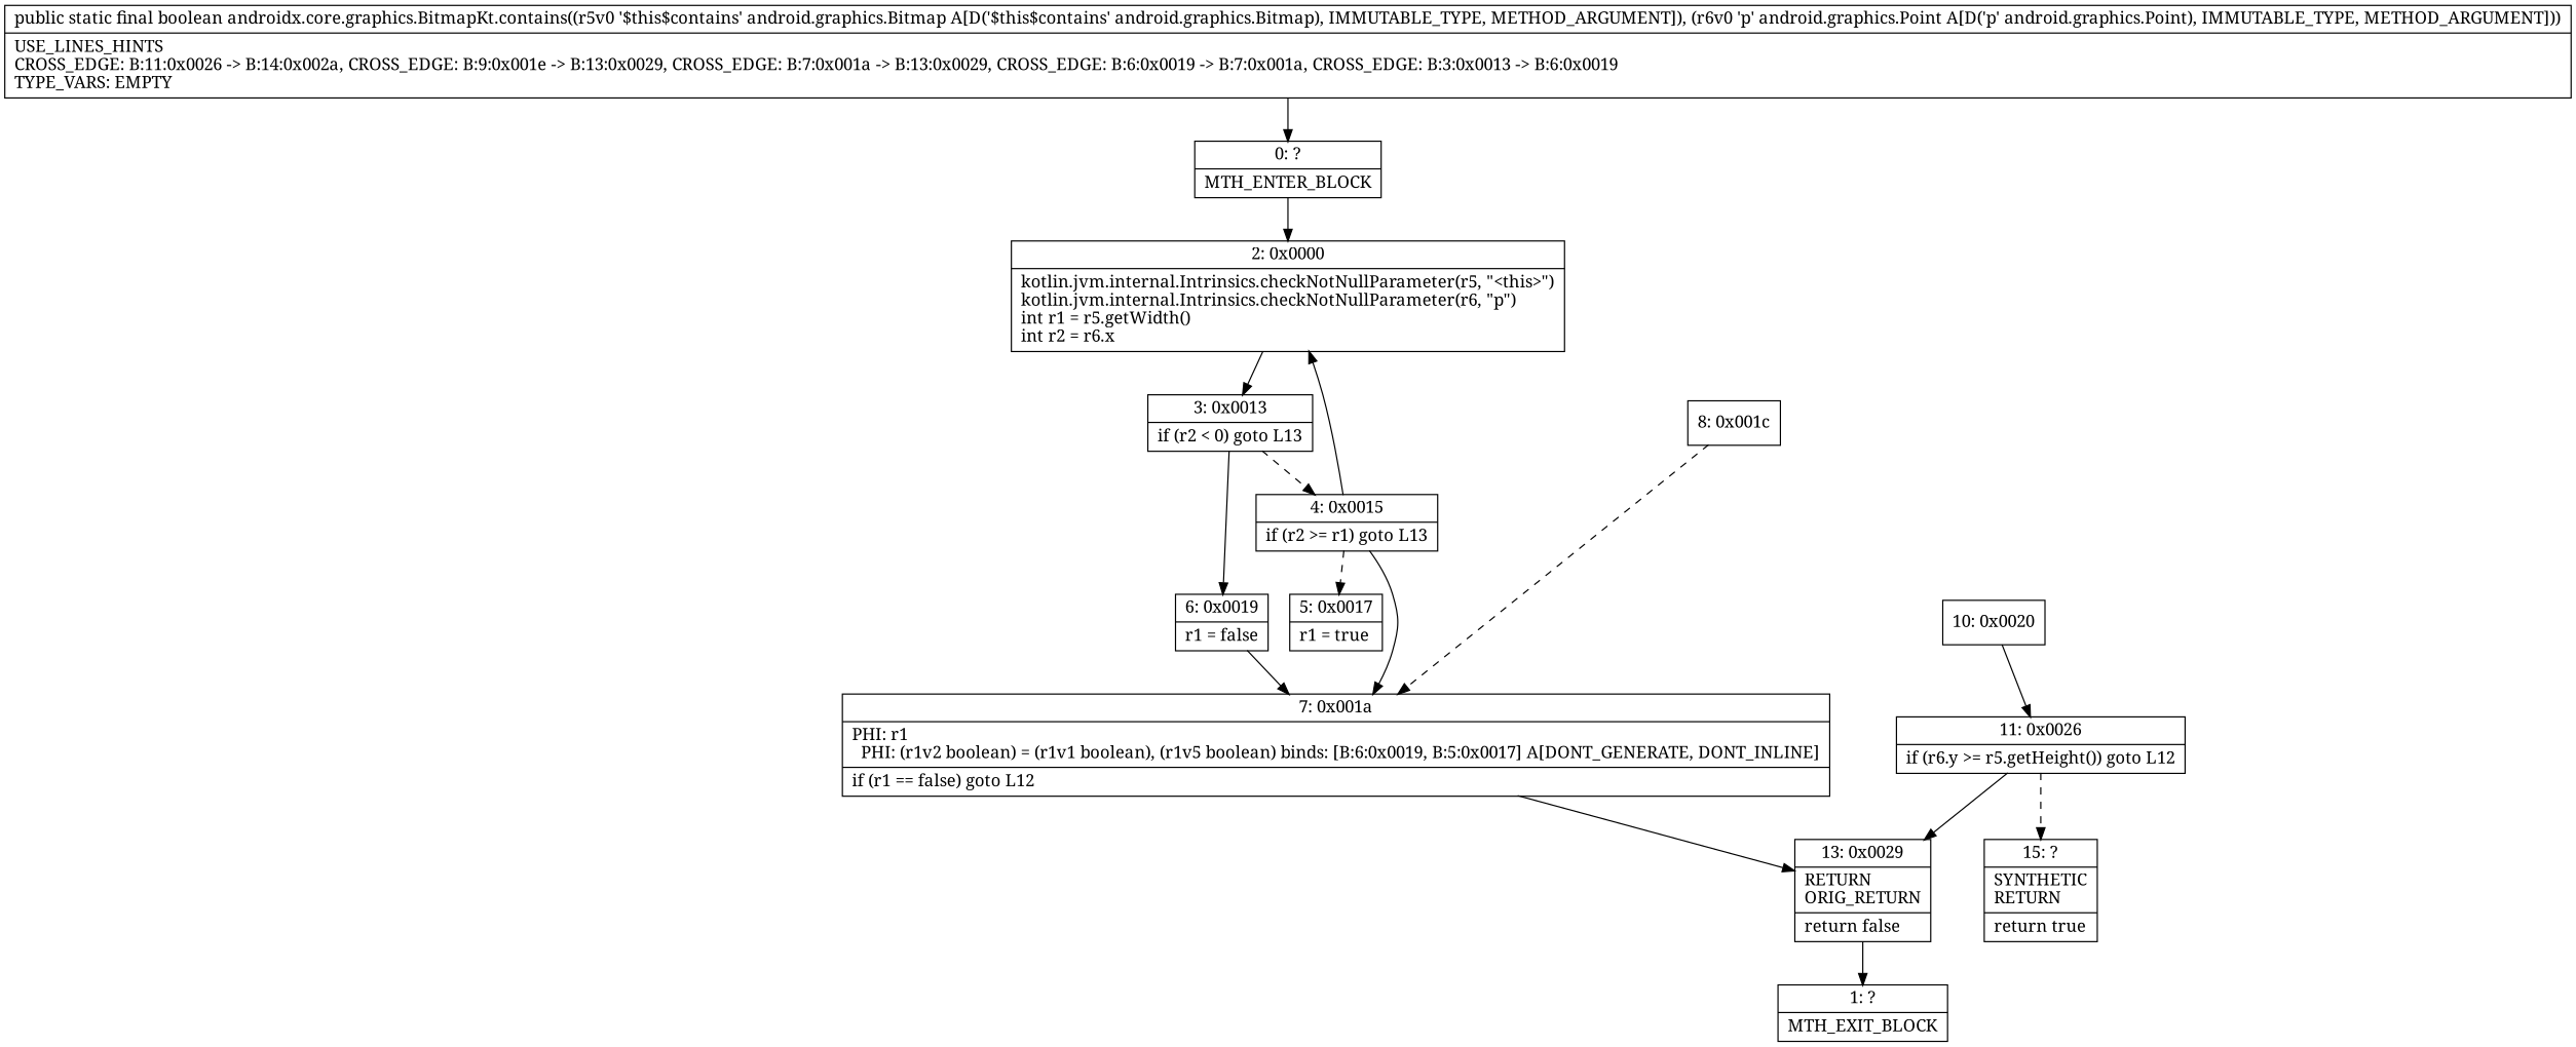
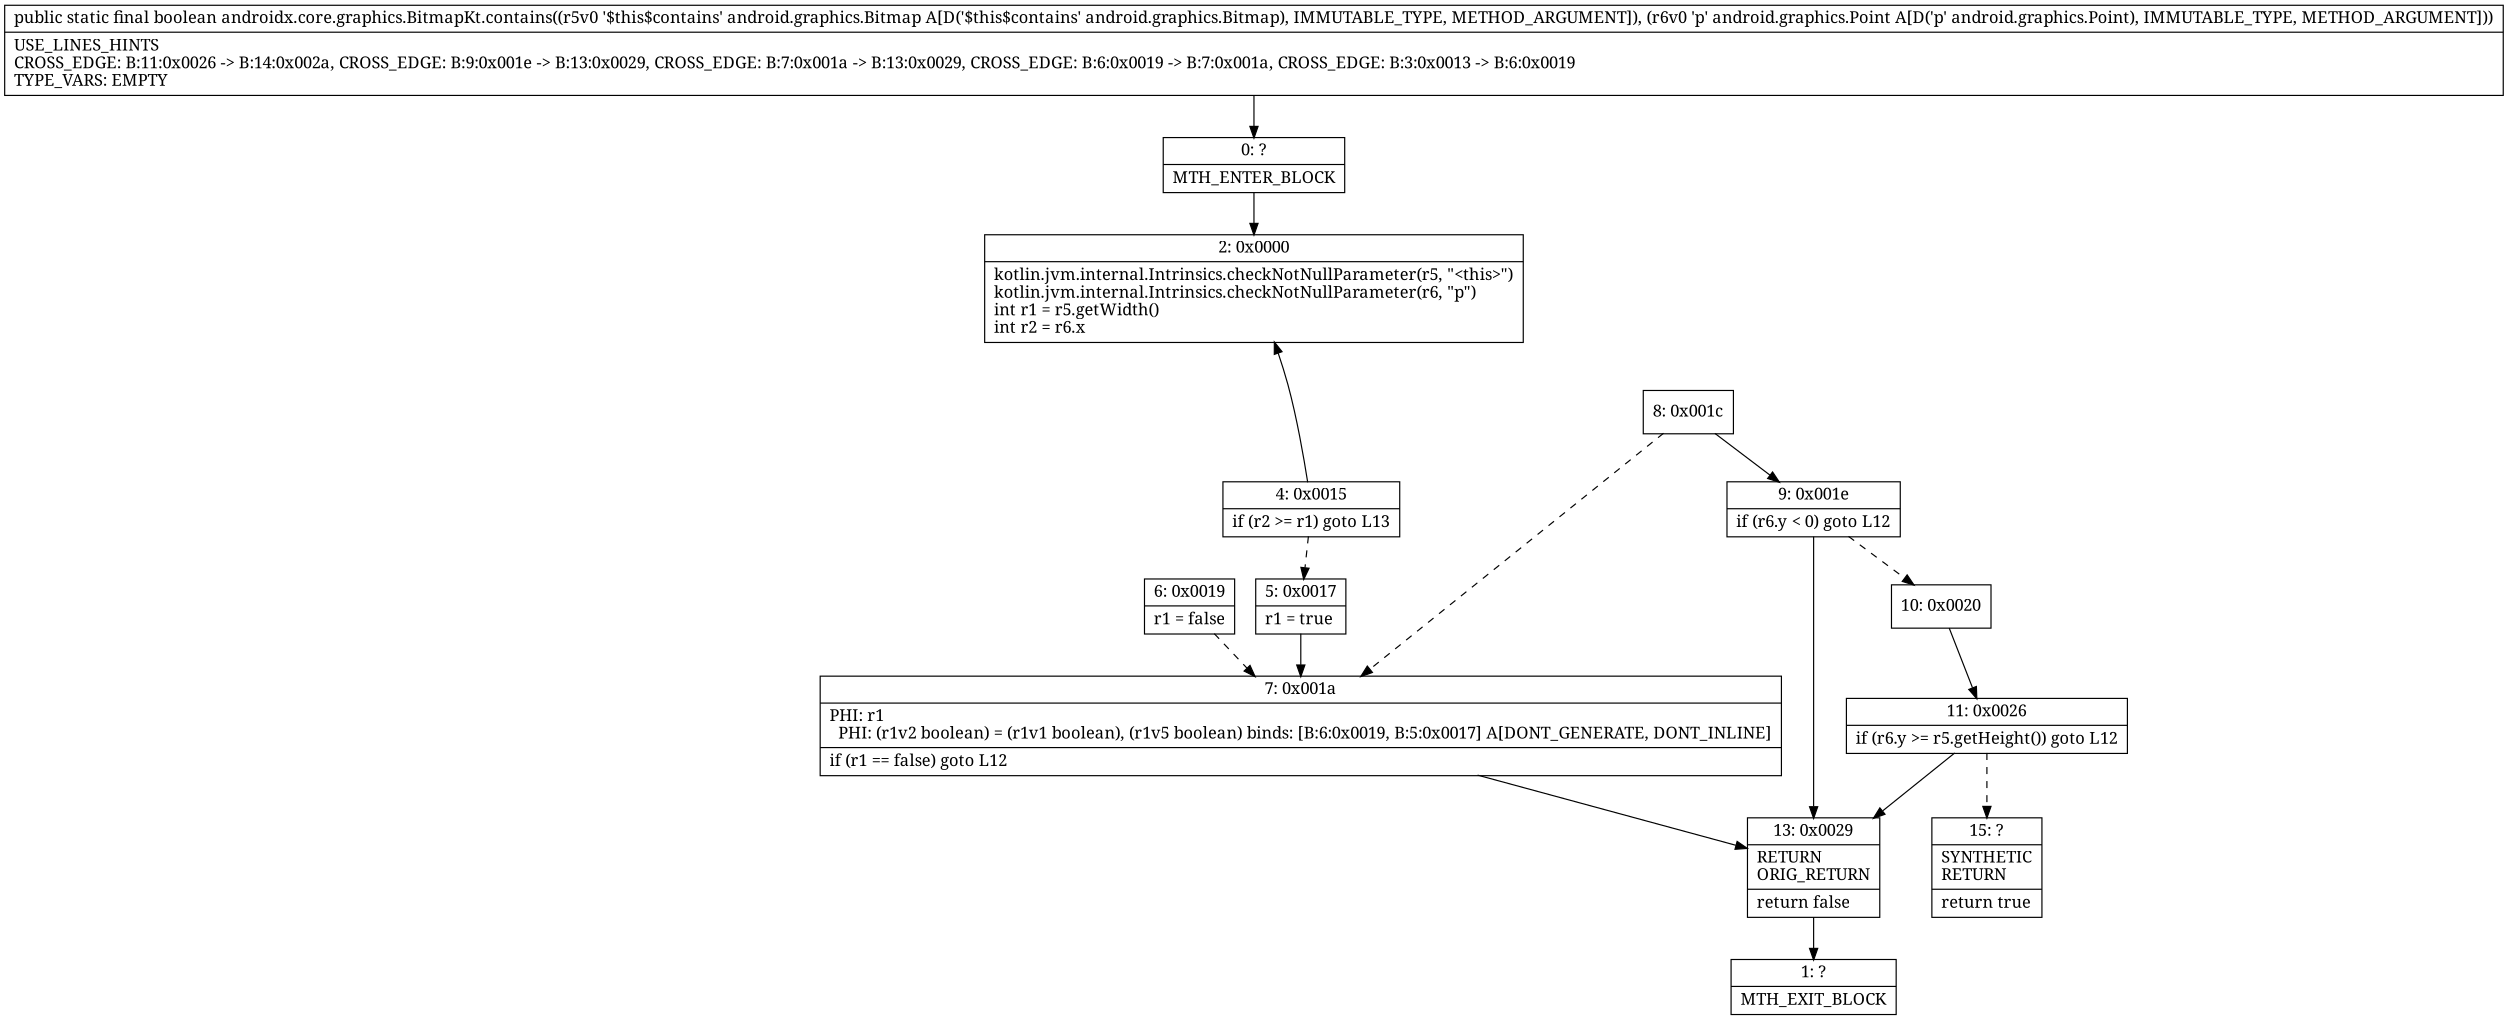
  digraph {
    fontname="Noto Serif"
    node [fontname="Noto Serif" shape=record]
    edge [fontname="Noto Serif"]
    n1 [label="{0\:\ ?|MTH_ENTER_BLOCK\l}"]
    n2 [label="{2\:\ 0x0000|kotlin.jvm.internal.Intrinsics.checkNotNullParameter(r5, \"\<this\>\")\lkotlin.jvm.internal.Intrinsics.checkNotNullParameter(r6, \"p\")\lint r1 = r5.getWidth()\lint r2 = r6.x\l}"]
-   n3 [label="{3\:\ 0x0013|if (r2 \< 0) goto L13\l}"]
    n4 [label="{4\:\ 0x0015|if (r2 \>= r1) goto L13\l}"]
    n5 [label="{6\:\ 0x0019|r1 = false\l}"]
    n6 [label="{5\:\ 0x0017|r1 = true\l}"]
    n7 [label="{7\:\ 0x001a|PHI: r1 \l  PHI: (r1v2 boolean) = (r1v1 boolean), (r1v5 boolean) binds: [B:6:0x0019, B:5:0x0017] A[DONT_GENERATE, DONT_INLINE]\l|if (r1 == false) goto L12\l}"]
    n8 [label="{13\:\ 0x0029|RETURN\lORIG_RETURN\l|return false\l}"]
    n9 [label="{8\:\ 0x001c}"]
+   n10 [label="{9\:\ 0x001e|if (r6.y \< 0) goto L12\l}"]
    n11 [label="{1\:\ ?|MTH_EXIT_BLOCK\l}"]
    n12 [label="{10\:\ 0x0020}"]
    n13 [label="{11\:\ 0x0026|if (r6.y \>= r5.getHeight()) goto L12\l}"]
    n14 [label="{15\:\ ?|SYNTHETIC\lRETURN\l|return true\l}"]
    n15 [label="{public static final boolean androidx.core.graphics.BitmapKt.contains((r5v0 '$this$contains' android.graphics.Bitmap A[D('$this$contains' android.graphics.Bitmap), IMMUTABLE_TYPE, METHOD_ARGUMENT]), (r6v0 'p' android.graphics.Point A[D('p' android.graphics.Point), IMMUTABLE_TYPE, METHOD_ARGUMENT]))  | USE_LINES_HINTS\lCROSS_EDGE: B:11:0x0026 \-\> B:14:0x002a, CROSS_EDGE: B:9:0x001e \-\> B:13:0x0029, CROSS_EDGE: B:7:0x001a \-\> B:13:0x0029, CROSS_EDGE: B:6:0x0019 \-\> B:7:0x001a, CROSS_EDGE: B:3:0x0013 \-\> B:6:0x0019\lTYPE_VARS: EMPTY\l}"]
    n1 -> n2
-   n2 -> n3
-   n3 -> n4 [style=dashed]
-   n3 -> n5
    n4 -> n2
    n4 -> n6 [style=dashed]
-   n5 -> n7
-   n4 -> n7
+   n5 -> n7 [style=dashed]
+   n6 -> n7
    n7 -> n8
    n8 -> n11
    n9 -> n7 [style=dashed]
+   n9 -> n10
+   n10 -> n8
+   n10 -> n12 [style=dashed]
    n12 -> n13
    n13 -> n8
    n13 -> n14 [style=dashed]
    n15 -> n1
  }
